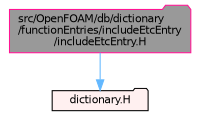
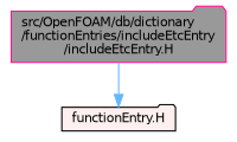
  digraph {
    node [fontname=Helvetica fontsize=10 shape=folder style=filled]
    n1 [color=deeppink fillcolor=grey60 fontcolor=black height=0.2 label="src/OpenFOAM/db/dictionary\l/functionEntries/includeEtcEntry\l/includeEtcEntry.H" width=0.4]
-   n2 [color=black fillcolor="#FFF0F0" height=0.2 label="dictionary.H" width=0.4]
+   n2 [color=black fillcolor="#FFF0F0" height=0.2 label="functionEntry.H" width=0.4]
    n1 -> n2 [color=steelblue1 fontname=Helvetica fontsize=10 labelfontname=Helvetica labelfontsize=10 style=solid arrowhead=normal]
  }
